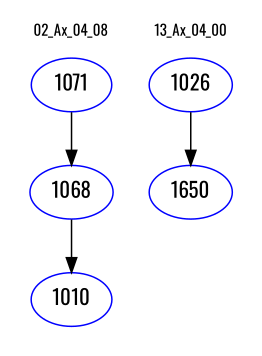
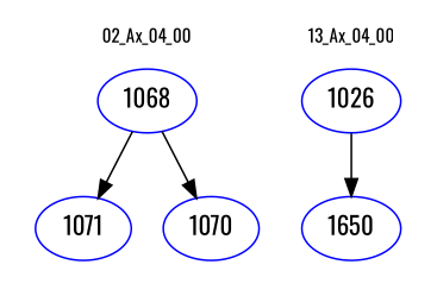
  digraph {
    fontname=Oswald
    node [color=blue fontname=Oswald]
    edge [color=black fontname=Oswald]
    n1 [label=1068]
    n2 [label=1071]
-   n3 [label=1010]
+   n3 [label=1070]
    n4 [label=1026]
    n5 [label=1650]
    subgraph cluster_1 {
      color=white
      fontsize=10
-     label="02_Ax_04_08"
+     label="02_Ax_04_00"
      n1
      n2
      n3
    }
    subgraph cluster_2 {
      color=white
      fontsize=10
      label="13_Ax_04_00"
      n4
      n5
    }
-   n2 -> n1
+   n1 -> n2
    n1 -> n3
    n4 -> n5
  }
